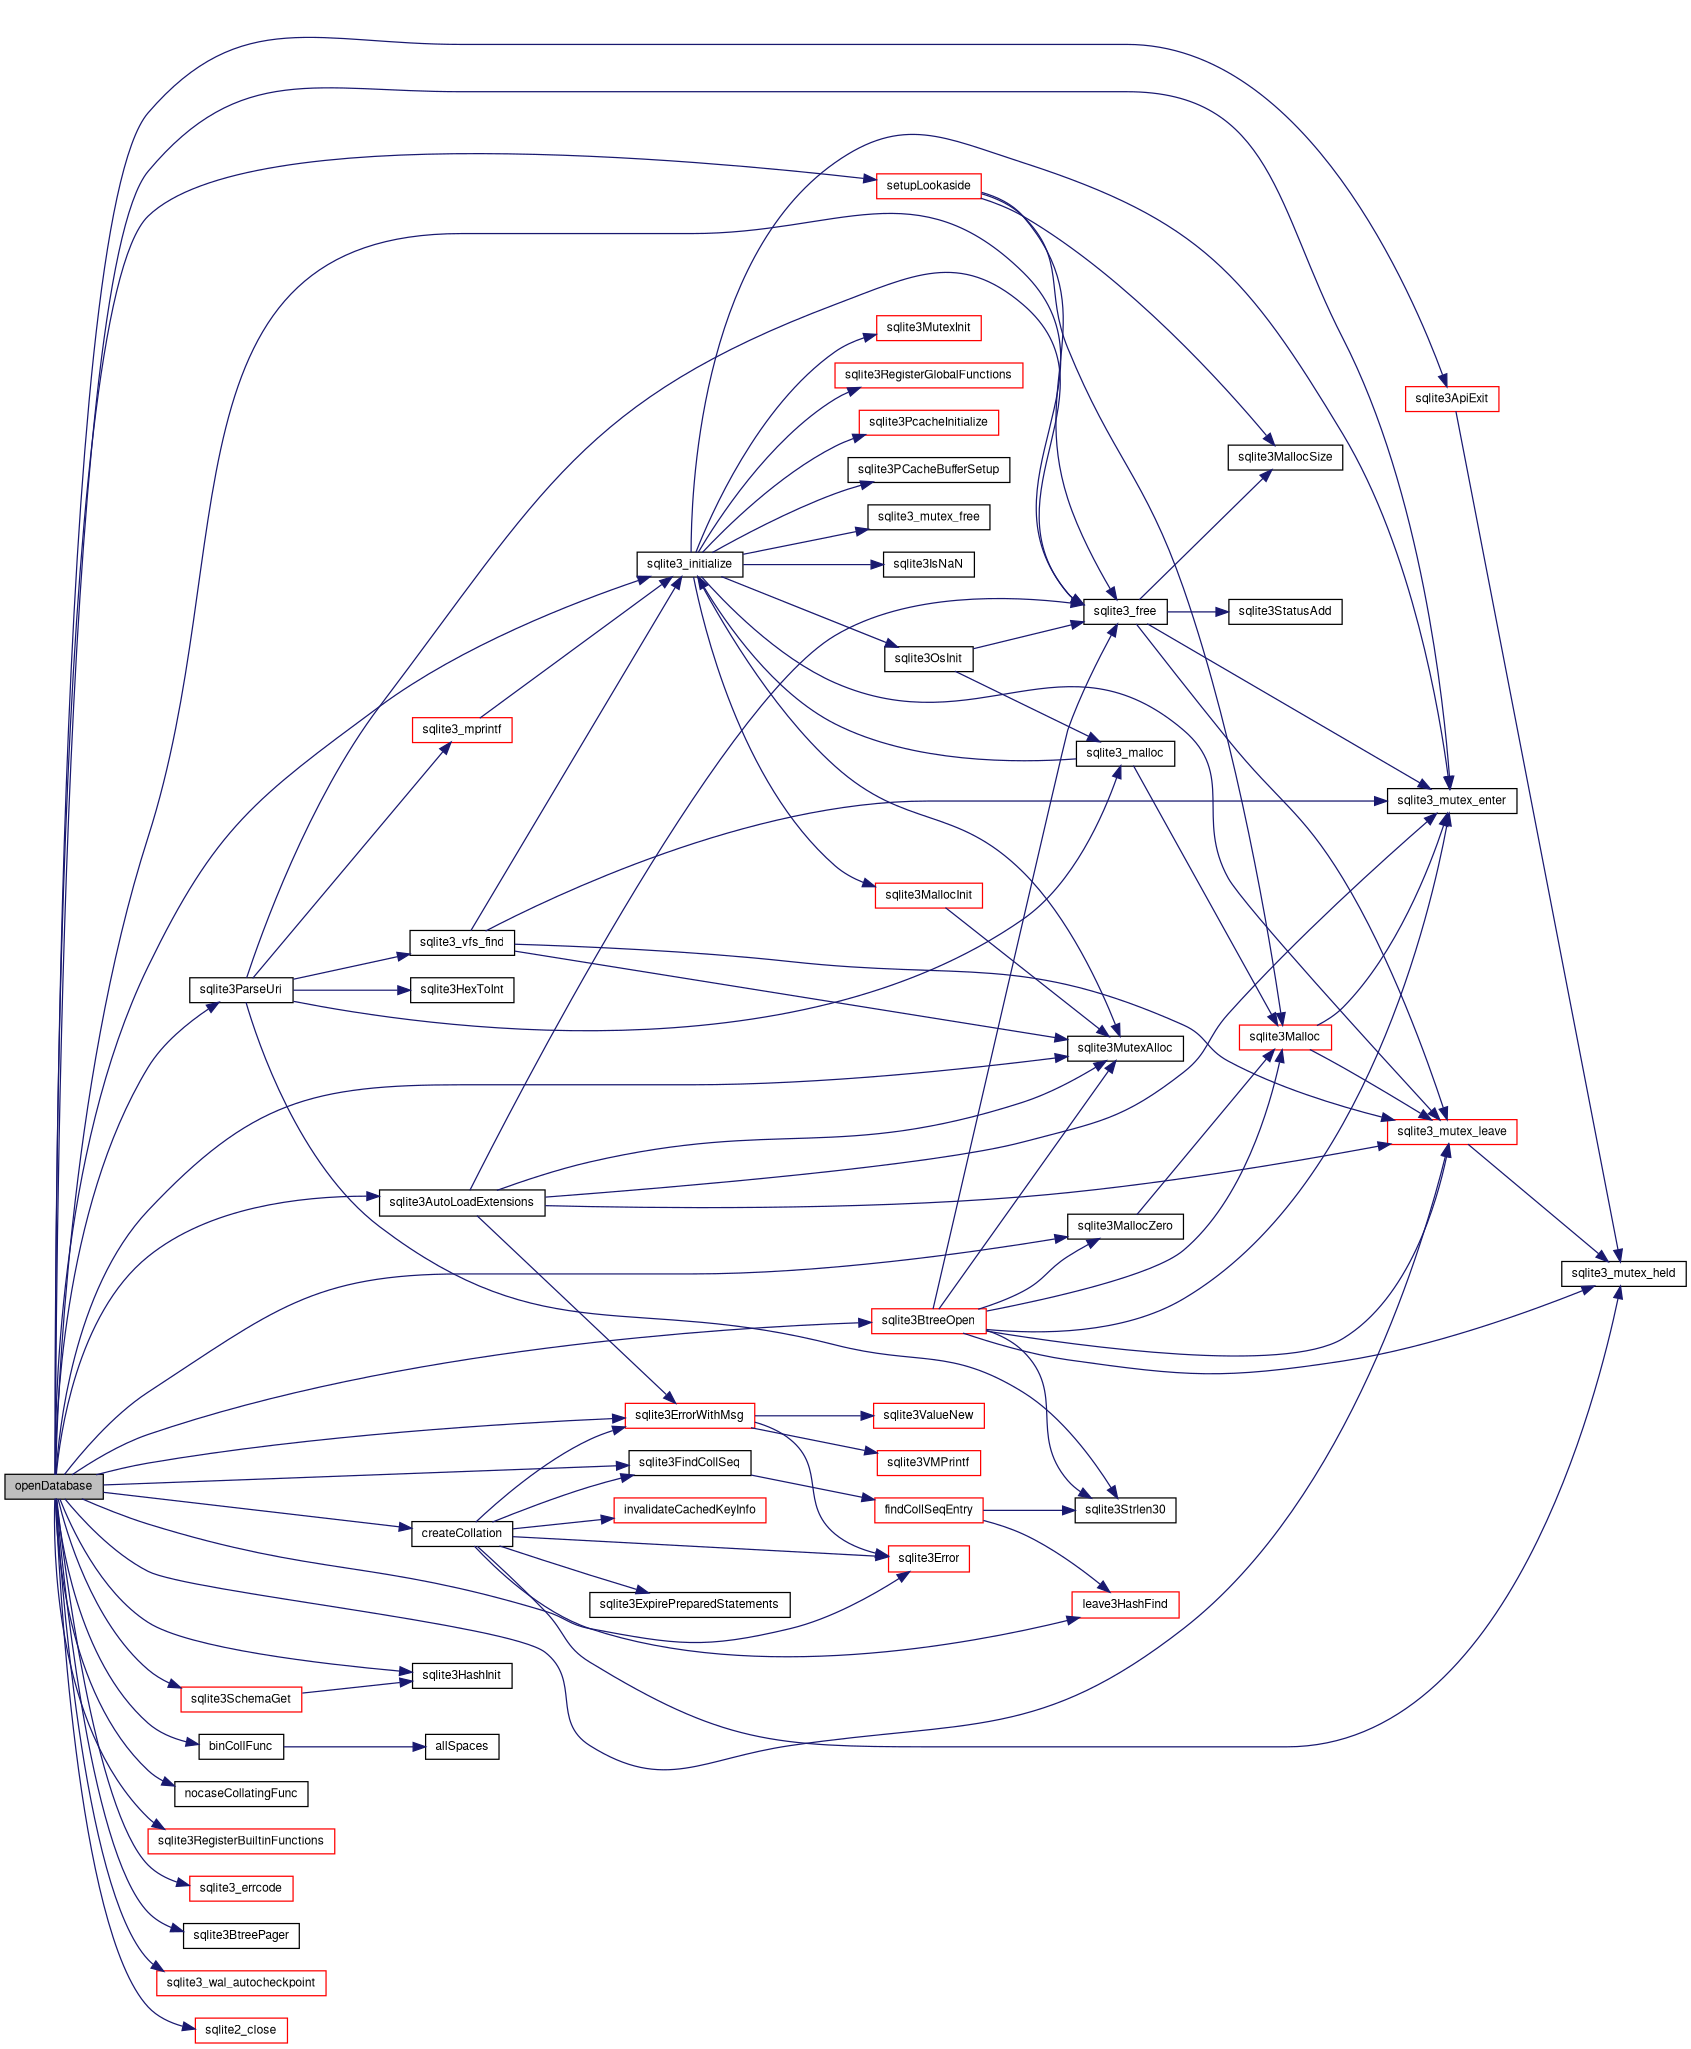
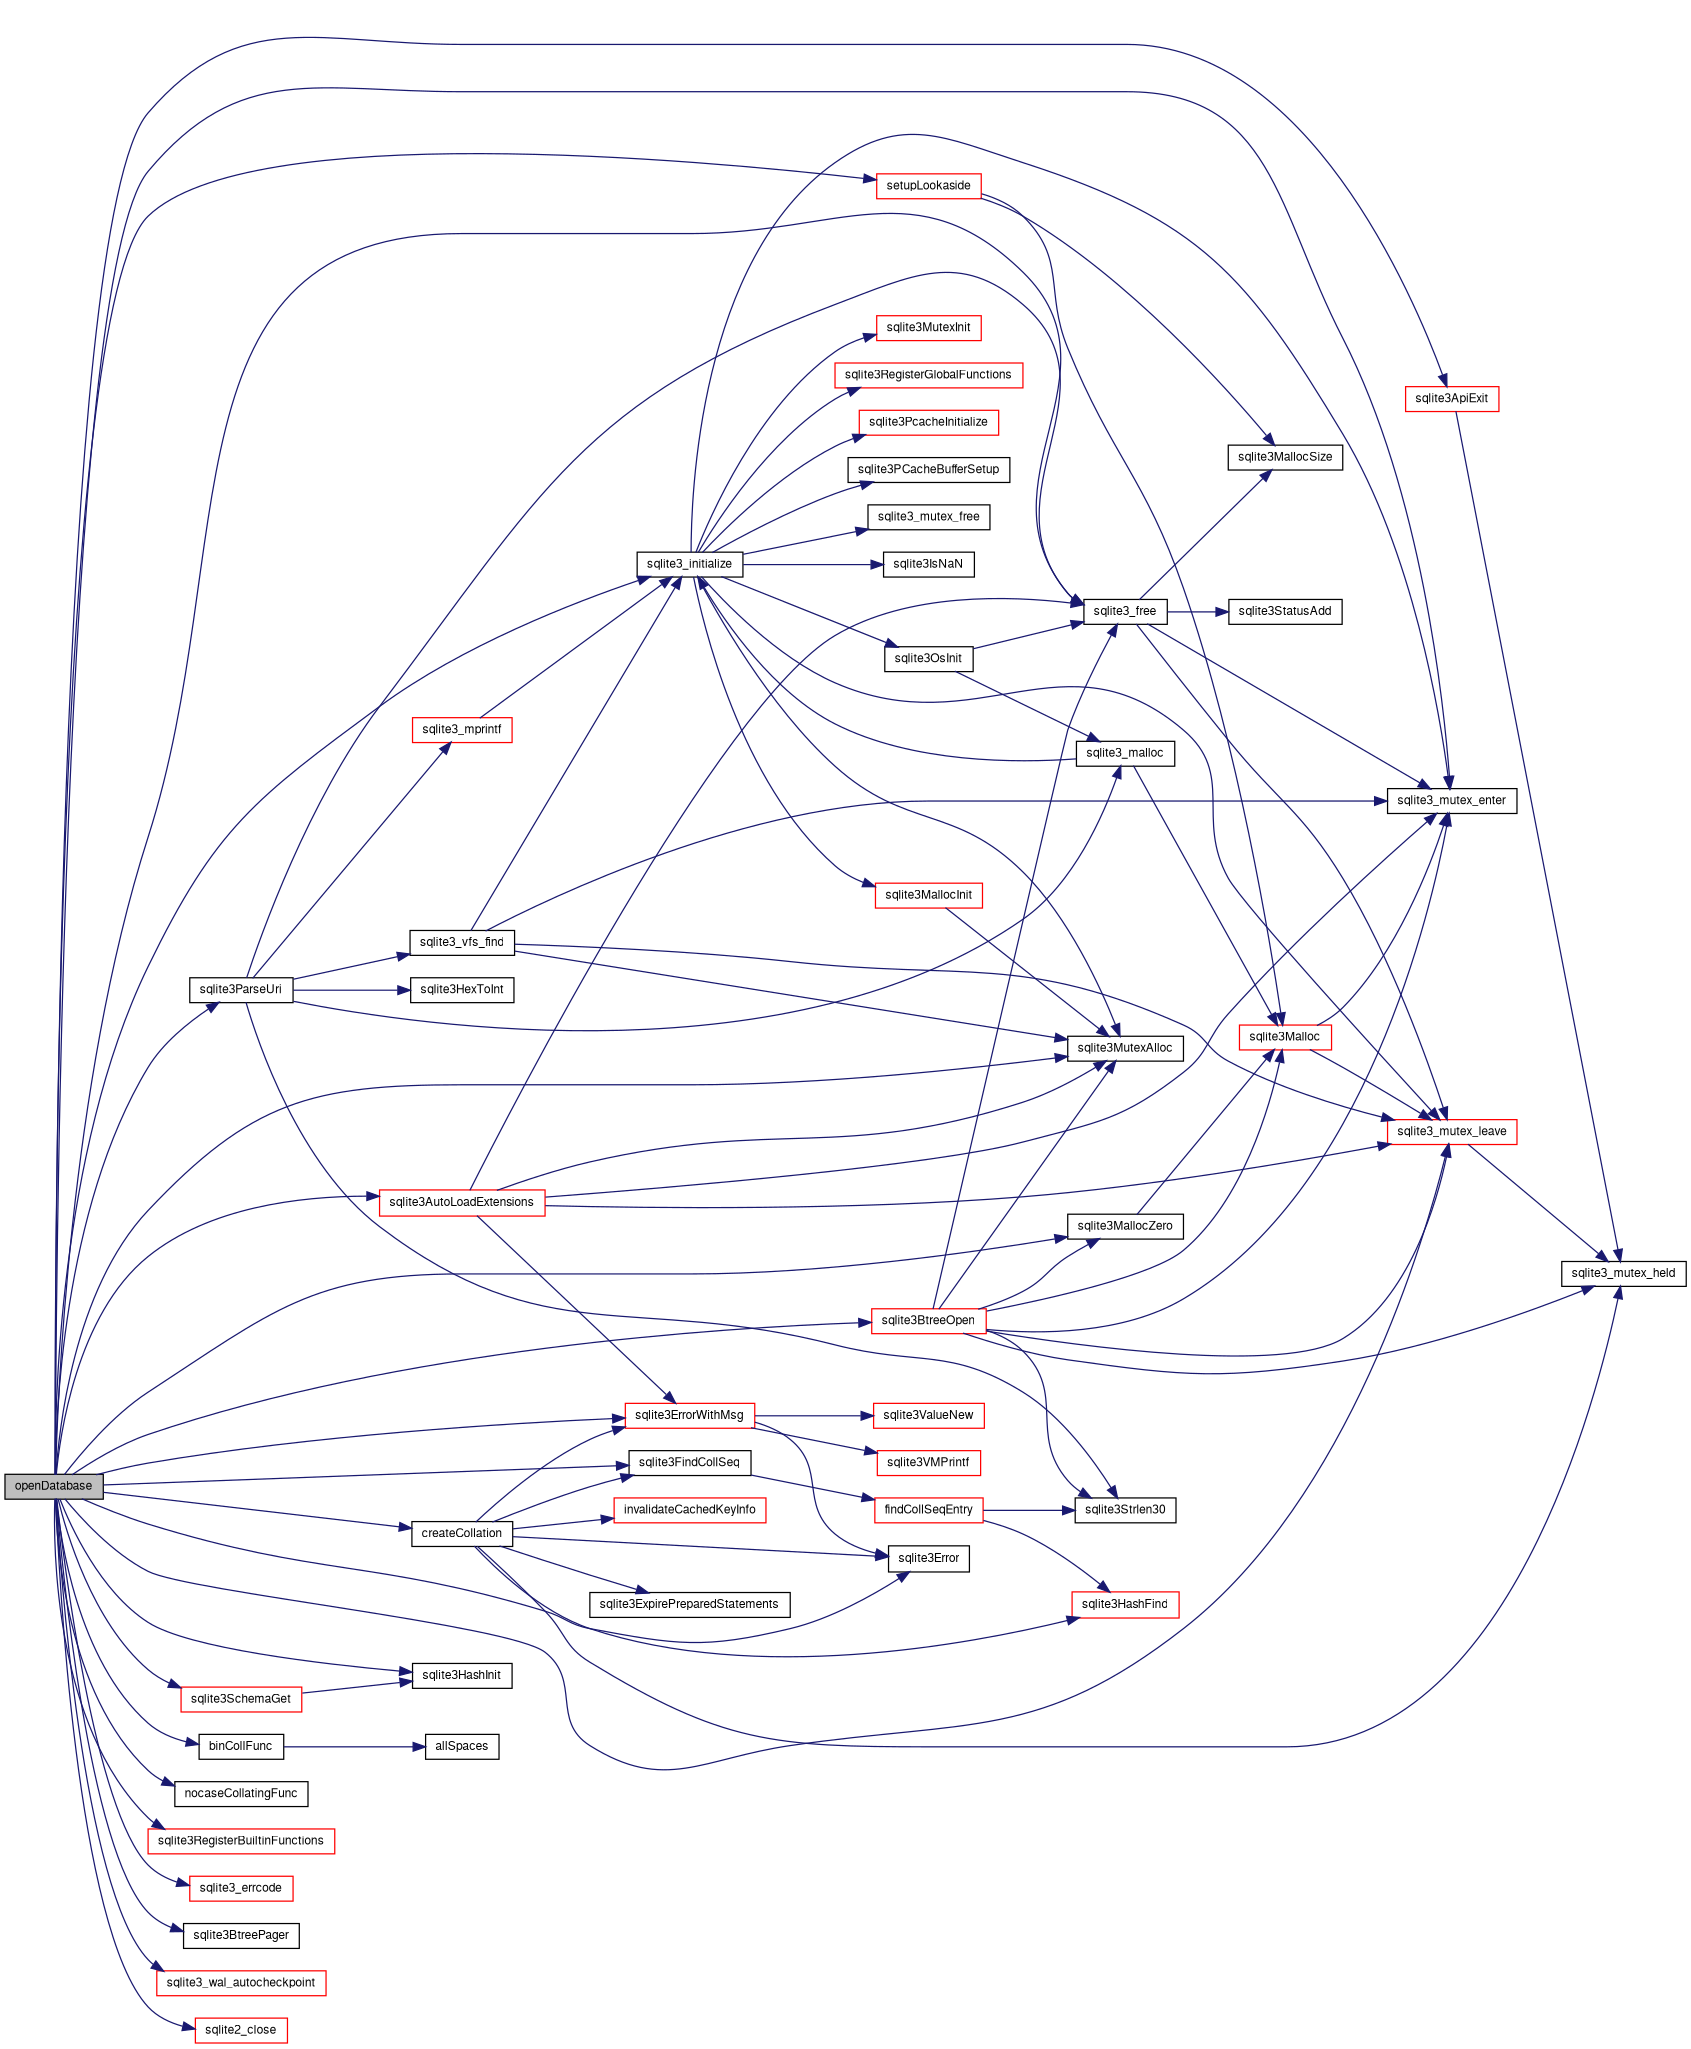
  digraph {
    rankdir=LR
    node [color=black fillcolor=white fontname=FreeSans fontsize=10 shape=record style=filled]
    edge [color=midnightblue fontname=FreeSans fontsize=10 labelfontname=FreeSans labelfontsize=10 style=solid]
    n1 [fillcolor=grey75 fontcolor=black height=0.2 label=openDatabase width=0.4]
    n2 [height=0.2 label=sqlite3_initialize width=0.4]
    n3 [height=0.2 label=sqlite3MutexAlloc width=0.4]
    n4 [height=0.2 label=sqlite3_mutex_enter width=0.4]
    n5 [color=red height=0.2 label=sqlite3_mutex_leave width=0.4]
    n6 [height=0.2 label=sqlite3_free width=0.4]
    n7 [height=0.2 label=sqlite3MallocZero width=0.4]
    n8 [height=0.2 label=sqlite3HashInit width=0.4]
    n9 [height=0.2 label=createCollation width=0.4]
    n10 [height=0.2 label=sqlite3FindCollSeq width=0.4]
    n11 [color=red height=0.2 label=sqlite3ErrorWithMsg width=0.4]
-   n12 [color=red height=0.2 label=sqlite3Error width=0.4]
+   n12 [height=0.2 label=sqlite3Error width=0.4]
    n13 [height=0.2 label=binCollFunc width=0.4]
    n14 [height=0.2 label=nocaseCollatingFunc width=0.4]
    n15 [height=0.2 label=sqlite3ParseUri width=0.4]
    n16 [color=red height=0.2 label=sqlite3BtreeOpen width=0.4]
    n17 [color=red height=0.2 label=sqlite3SchemaGet width=0.4]
    n18 [color=red height=0.2 label=sqlite3RegisterBuiltinFunctions width=0.4]
    n19 [color=red height=0.2 label=sqlite3_errcode width=0.4]
-   n20 [height=0.2 label=sqlite3AutoLoadExtensions width=0.4]
+   n20 [color=red height=0.2 label=sqlite3AutoLoadExtensions width=0.4]
    n21 [height=0.2 label=sqlite3BtreePager width=0.4]
    n22 [color=red height=0.2 label=setupLookaside width=0.4]
    n23 [color=red height=0.2 label=sqlite3_wal_autocheckpoint width=0.4]
    n24 [color=red height=0.2 label=sqlite2_close width=0.4]
    n25 [color=red height=0.2 label=sqlite3ApiExit width=0.4]
    n26 [color=red height=0.2 label=sqlite3MutexInit width=0.4]
    n27 [color=red height=0.2 label=sqlite3MallocInit width=0.4]
    n28 [color=red height=0.2 label=sqlite3RegisterGlobalFunctions width=0.4]
    n29 [color=red height=0.2 label=sqlite3PcacheInitialize width=0.4]
    n30 [height=0.2 label=sqlite3OsInit width=0.4]
    n31 [height=0.2 label=sqlite3PCacheBufferSetup width=0.4]
    n32 [height=0.2 label=sqlite3_mutex_free width=0.4]
    n33 [height=0.2 label=sqlite3IsNaN width=0.4]
    n34 [height=0.2 label=sqlite3_mutex_held width=0.4]
    n35 [height=0.2 label=sqlite3StatusAdd width=0.4]
    n36 [height=0.2 label=sqlite3MallocSize width=0.4]
    n37 [color=red height=0.2 label=sqlite3Malloc width=0.4]
-   n38 [color=red height=0.2 label=leave3HashFind width=0.4]
+   n38 [color=red height=0.2 label=sqlite3HashFind width=0.4]
    n39 [height=0.2 label=sqlite3ExpirePreparedStatements width=0.4]
    n40 [color=red height=0.2 label=invalidateCachedKeyInfo width=0.4]
    n41 [color=red height=0.2 label=findCollSeqEntry width=0.4]
    n42 [color=red height=0.2 label=sqlite3ValueNew width=0.4]
    n43 [color=red height=0.2 label=sqlite3VMPrintf width=0.4]
    n44 [height=0.2 label=allSpaces width=0.4]
    n45 [height=0.2 label=sqlite3_malloc width=0.4]
    n46 [height=0.2 label=sqlite3Strlen30 width=0.4]
    n47 [color=red height=0.2 label=sqlite3_mprintf width=0.4]
    n48 [height=0.2 label=sqlite3HexToInt width=0.4]
    n49 [height=0.2 label=sqlite3_vfs_find width=0.4]
    n1 -> n2
    n1 -> n3
    n1 -> n4
    n1 -> n5
    n1 -> n6
    n1 -> n7
    n1 -> n8
    n1 -> n9
    n1 -> n10
    n1 -> n11
    n1 -> n12
    n1 -> n13
    n1 -> n14
    n1 -> n15
    n1 -> n16
    n1 -> n17
    n1 -> n18
    n1 -> n19
    n1 -> n20
    n1 -> n21
    n1 -> n22
    n1 -> n23
    n1 -> n24
    n1 -> n25
    n2 -> n3
    n2 -> n4
    n2 -> n5
    n2 -> n26
    n2 -> n27
    n2 -> n28
    n2 -> n29
    n2 -> n30
    n2 -> n31
    n2 -> n32
    n2 -> n33
    n5 -> n34
    n6 -> n4
    n6 -> n5
    n6 -> n35
    n6 -> n36
    n7 -> n37
    n9 -> n10
    n9 -> n11
    n9 -> n12
    n9 -> n34
    n9 -> n38
    n9 -> n39
    n9 -> n40
    n10 -> n41
    n11 -> n12
    n11 -> n42
    n11 -> n43
    n13 -> n44
    n15 -> n6
    n15 -> n45
    n15 -> n46
    n15 -> n47
    n15 -> n48
    n15 -> n49
    n16 -> n3
    n16 -> n4
    n16 -> n5
    n16 -> n6
    n16 -> n7
    n16 -> n34
    n16 -> n37
    n16 -> n46
    n17 -> n8
    n20 -> n3
    n20 -> n4
    n20 -> n5
    n20 -> n6
    n20 -> n11
-   n22 -> n6
    n22 -> n36
    n22 -> n37
    n25 -> n34
    n27 -> n3
    n30 -> n6
    n30 -> n45
    n37 -> n4
    n37 -> n5
    n41 -> n38
    n41 -> n46
    n45 -> n2
    n45 -> n37
    n47 -> n2
    n49 -> n2
    n49 -> n3
    n49 -> n4
    n49 -> n5
  }
